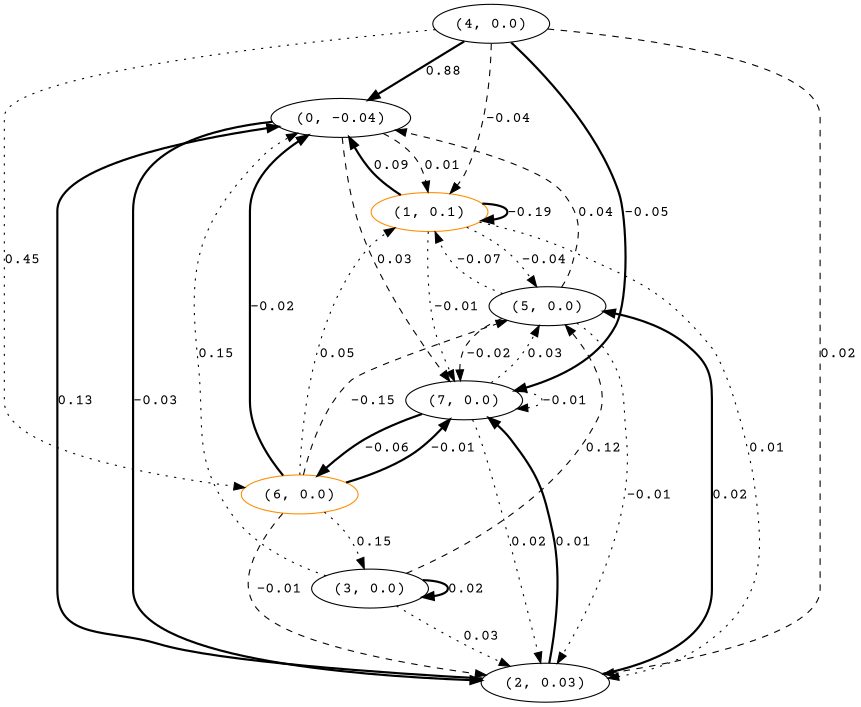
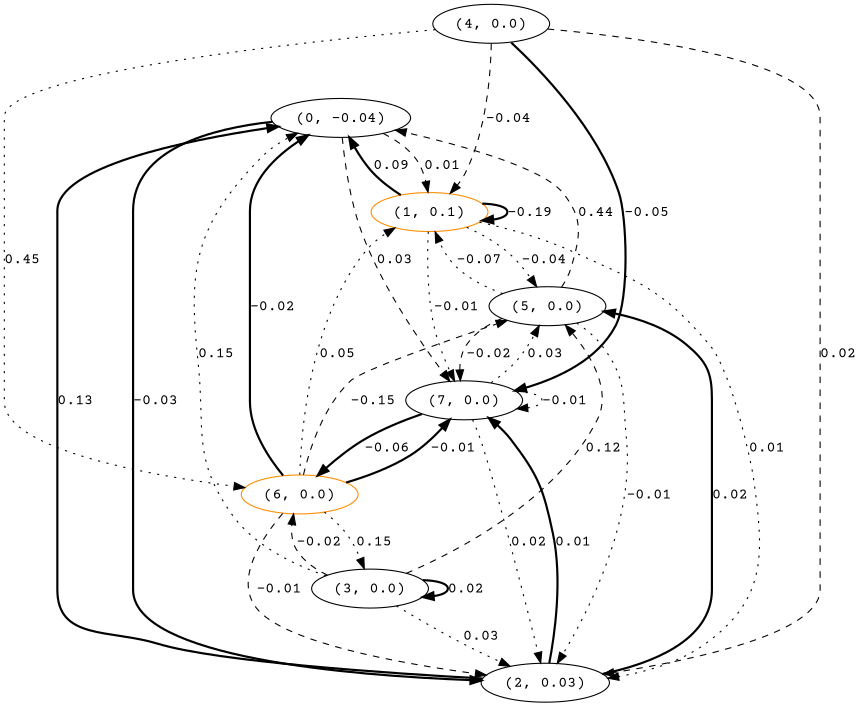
  digraph {
    fontname="Courier Prime"
    node [color=black fontname="Courier Prime"]
    edge [fontname="Courier Prime" style=dotted]
    n1 [label="(0, -0.04)"]
    n2 [color=darkorange label="(1, 0.1)"]
    n3 [label="(2, 0.03)"]
    n4 [label="(7, 0.0)"]
    n5 [label="(5, 0.0)"]
    n6 [color=darkorange label="(6, 0.0)"]
    n7 [label="(3, 0.0)"]
    n8 [label="(4, 0.0)"]
    n1 -> n2 [label=0.01 style=dashed]
    n1 -> n3 [label=-0.03 style=bold]
    n1 -> n4 [label=0.03 style=dashed]
    n2 -> n1 [label=0.09 style=bold]
    n2 -> n2 [label=-0.19 style=bold]
    n2 -> n3 [label=0.01]
    n2 -> n4 [label=-0.01]
    n2 -> n5 [label=-0.04]
    n3 -> n1 [label=0.13 style=bold]
    n3 -> n4 [label=0.01 style=bold]
    n3 -> n5 [label=0.02 style=bold]
    n4 -> n3 [label=0.02]
    n4 -> n4 [label=-0.01]
    n4 -> n5 [label=0.03]
    n4 -> n6 [label=-0.06 style=bold]
-   n5 -> n1 [label=0.04 style=dashed]
+   n5 -> n1 [label=0.44 style=dashed]
    n5 -> n2 [label=-0.07]
    n5 -> n3 [label=-0.01]
    n5 -> n4 [label=-0.02 style=dashed]
    n6 -> n1 [label=-0.02 style=bold]
    n6 -> n2 [label=0.05]
    n6 -> n3 [label=-0.01 style=dashed]
    n6 -> n4 [label=-0.01 style=bold]
    n6 -> n5 [label=-0.15 style=dashed]
    n6 -> n7 [label=0.15]
    n7 -> n1 [label=0.15]
    n7 -> n3 [label=0.03]
    n7 -> n5 [label=0.12 style=dashed]
+   n7 -> n6 [label=-0.02 style=dashed]
    n7 -> n7 [label=0.02 style=bold]
-   n8 -> n1 [label=0.88 style=bold]
    n8 -> n2 [label=-0.04 style=dashed]
    n8 -> n3 [label=0.02 style=dashed]
    n8 -> n4 [label=-0.05 style=bold]
    n8 -> n6 [label=0.45]
  }
